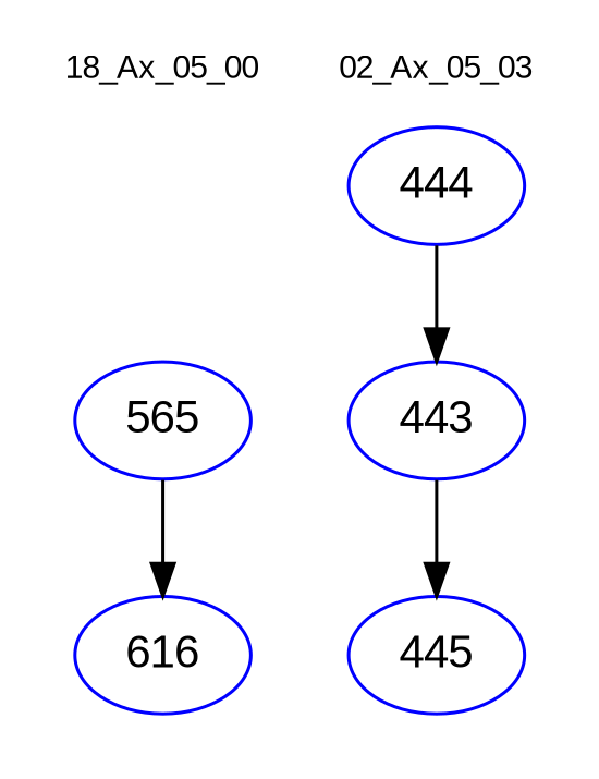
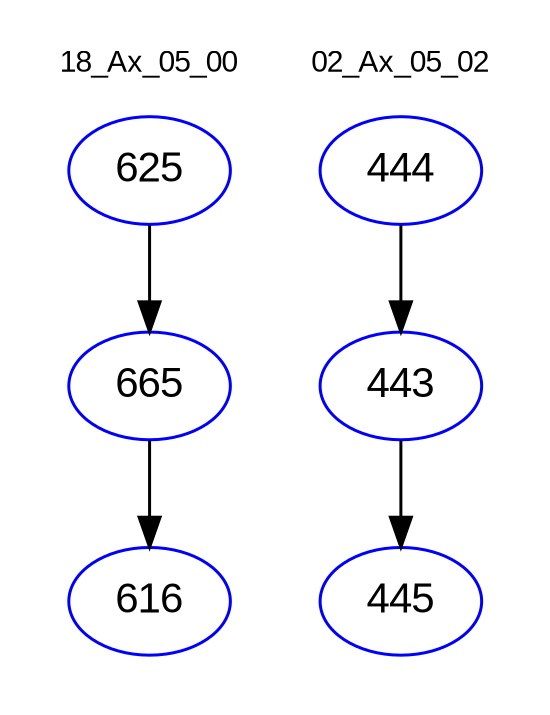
  digraph {
    fontname="Liberation Sans"
    node [color=blue fontname="Liberation Sans"]
    edge [color=black fontname="Liberation Sans"]
+   n1 [label=625]
    n2 [label=616]
-   n3 [label=565]
+   n3 [label=665]
    n4 [label=444]
    n5 [label=443]
    n6 [label=445]
    subgraph cluster_1 {
      color=white
      fontsize=10
      label="18_Ax_05_00"
+     n1
      n2
      n3
    }
    subgraph cluster_2 {
      color=white
      fontsize=10
-     label="02_Ax_05_03"
+     label="02_Ax_05_02"
      n4
      n5
      n6
    }
+   n1 -> n3
    n3 -> n2
    n4 -> n5
    n5 -> n6
  }
